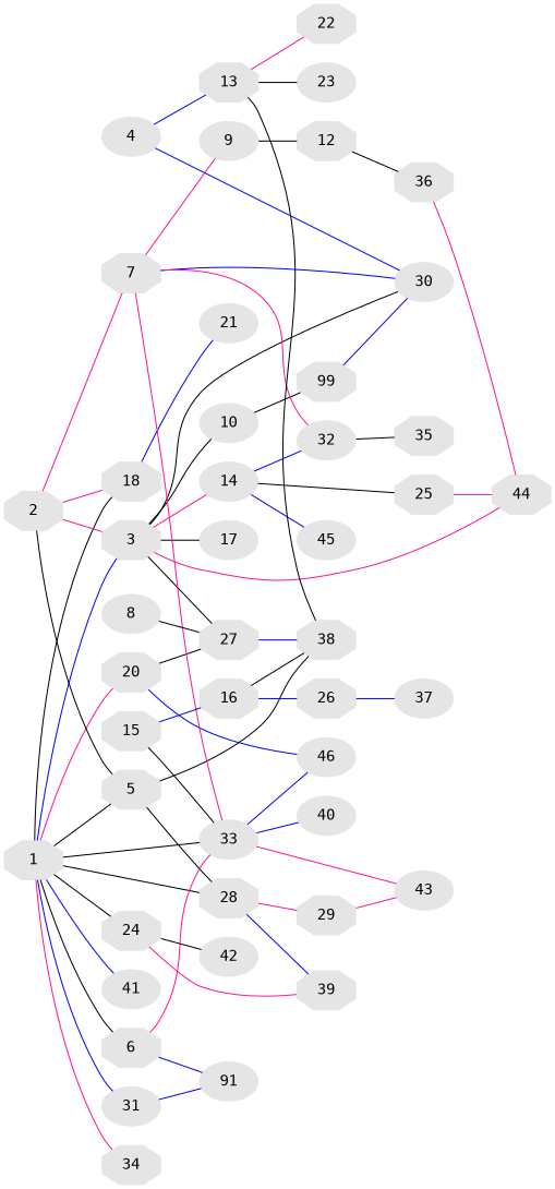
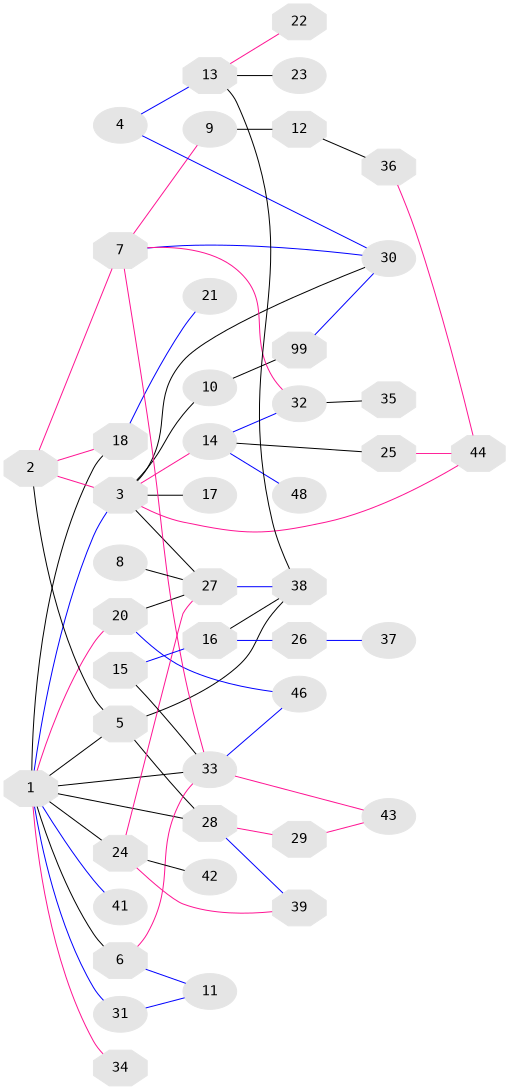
  graph {
    fontname="DejaVu Sans Mono"
    rankdir=LR
    node [color=gray90 fontname="DejaVu Sans Mono" shape=octagon style=filled]
    edge [color=black fontname="DejaVu Sans Mono" weight=1.0]
    1
    3
    5
    6
    18
    20
    24
    28
    31 [shape=ellipse]
    33 [shape=ellipse]
    34
    41 [shape=ellipse]
    10 [shape=ellipse]
    14 [shape=ellipse]
    17 [shape=ellipse]
    27
    30 [shape=ellipse]
    44
    38
-   11 [shape=ellipse label=91]
+   11 [shape=ellipse]
    21 [shape=ellipse]
    46 [shape=ellipse]
    39
    42 [shape=ellipse]
    29
    43 [shape=ellipse]
-   40 [shape=ellipse]
    2
    7
    9 [shape=ellipse]
    32 [shape=ellipse]
    n32 [label=99]
    25
-   45 [shape=ellipse]
+   45 [shape=ellipse label=48]
    4 [shape=ellipse]
    13
    22
    23 [shape=ellipse]
    12
    35
    8 [shape=ellipse]
    36
    15
    16
    26
    37 [shape=ellipse]
    1 -- 3 [color=blue]
    1 -- 5
    1 -- 6
    1 -- 18
    1 -- 20 [color=deeppink]
    1 -- 24
    1 -- 28
    1 -- 31 [color=blue]
    1 -- 33 [weight=2.0]
    1 -- 34 [color=deeppink]
    1 -- 41 [color=blue]
    3 -- 10
    3 -- 14 [color=deeppink]
    3 -- 17
    3 -- 27
    3 -- 30
    3 -- 44 [color=deeppink]
    5 -- 28
    5 -- 38
    6 -- 33 [color=deeppink]
    6 -- 11 [color=blue]
    18 -- 21 [color=blue]
    20 -- 27
    20 -- 46 [color=blue]
+   24 -- 27 [color=deeppink]
    24 -- 39 [color=deeppink]
    24 -- 42
    28 -- 39 [color=blue]
    28 -- 29 [color=deeppink]
    31 -- 11 [color=blue]
    33 -- 46 [color=blue]
    33 -- 43 [color=deeppink]
-   33 -- 40 [color=blue]
    10 -- n32
    14 -- 32 [color=blue]
    14 -- 25
    14 -- 45 [color=blue]
    27 -- 38 [color=blue]
    29 -- 43 [color=deeppink]
    2 -- 3 [color=deeppink]
    2 -- 5
    2 -- 18 [color=deeppink]
    2 -- 7 [color=deeppink]
    7 -- 33 [color=deeppink]
    7 -- 30 [color=blue]
    7 -- 9 [color=deeppink]
    7 -- 32 [color=deeppink]
    9 -- 12
    32 -- 35
    n32 -- 30 [color=blue]
    25 -- 44 [color=deeppink]
    4 -- 30 [color=blue]
    4 -- 13 [color=blue]
    13 -- 38
    13 -- 22 [color=deeppink]
    13 -- 23
    12 -- 36
    8 -- 27
    36 -- 44 [color=deeppink]
    15 -- 33
    15 -- 16 [color=blue]
    16 -- 38
    16 -- 26 [color=blue]
    26 -- 37 [color=blue]
  }
